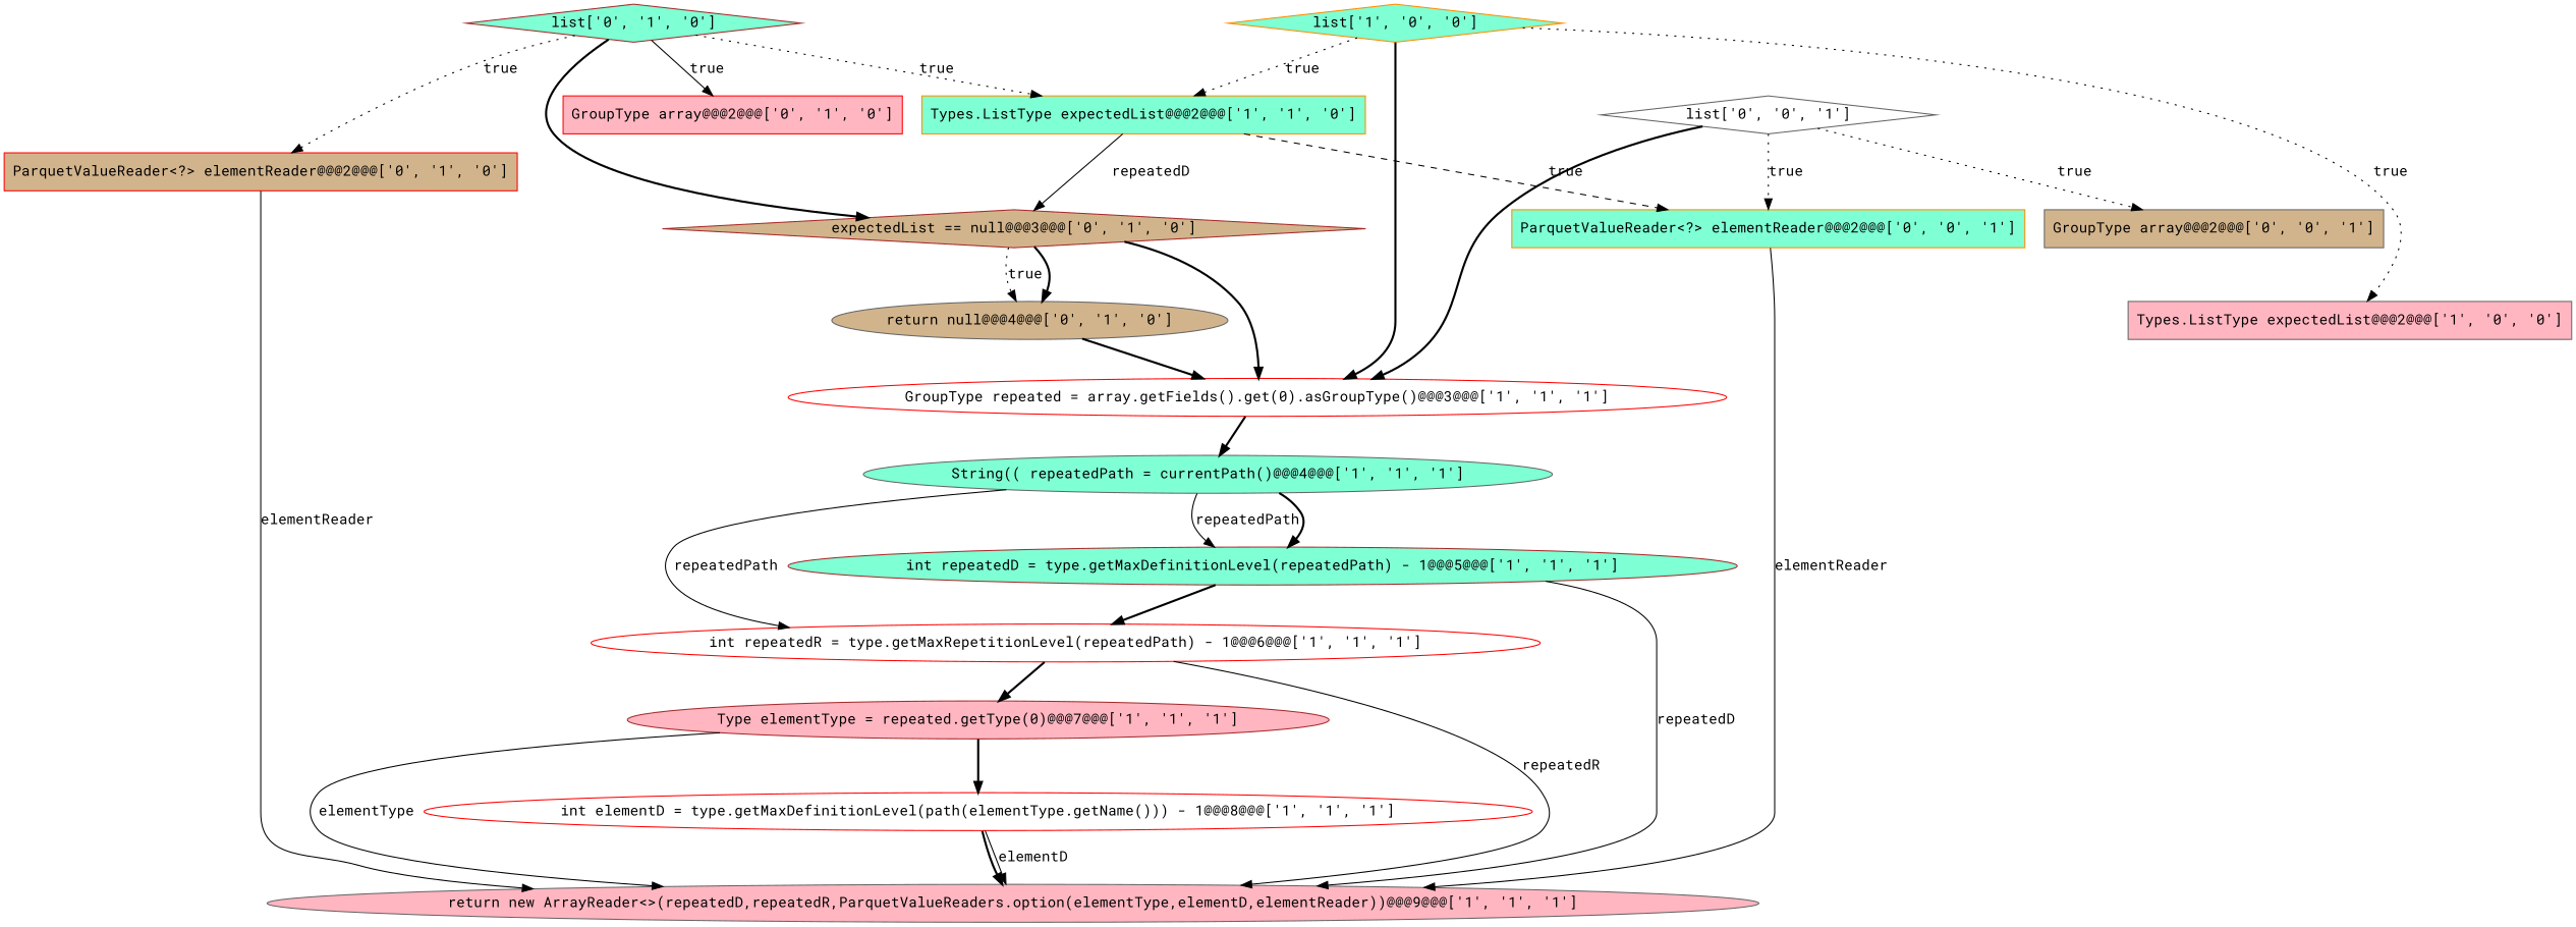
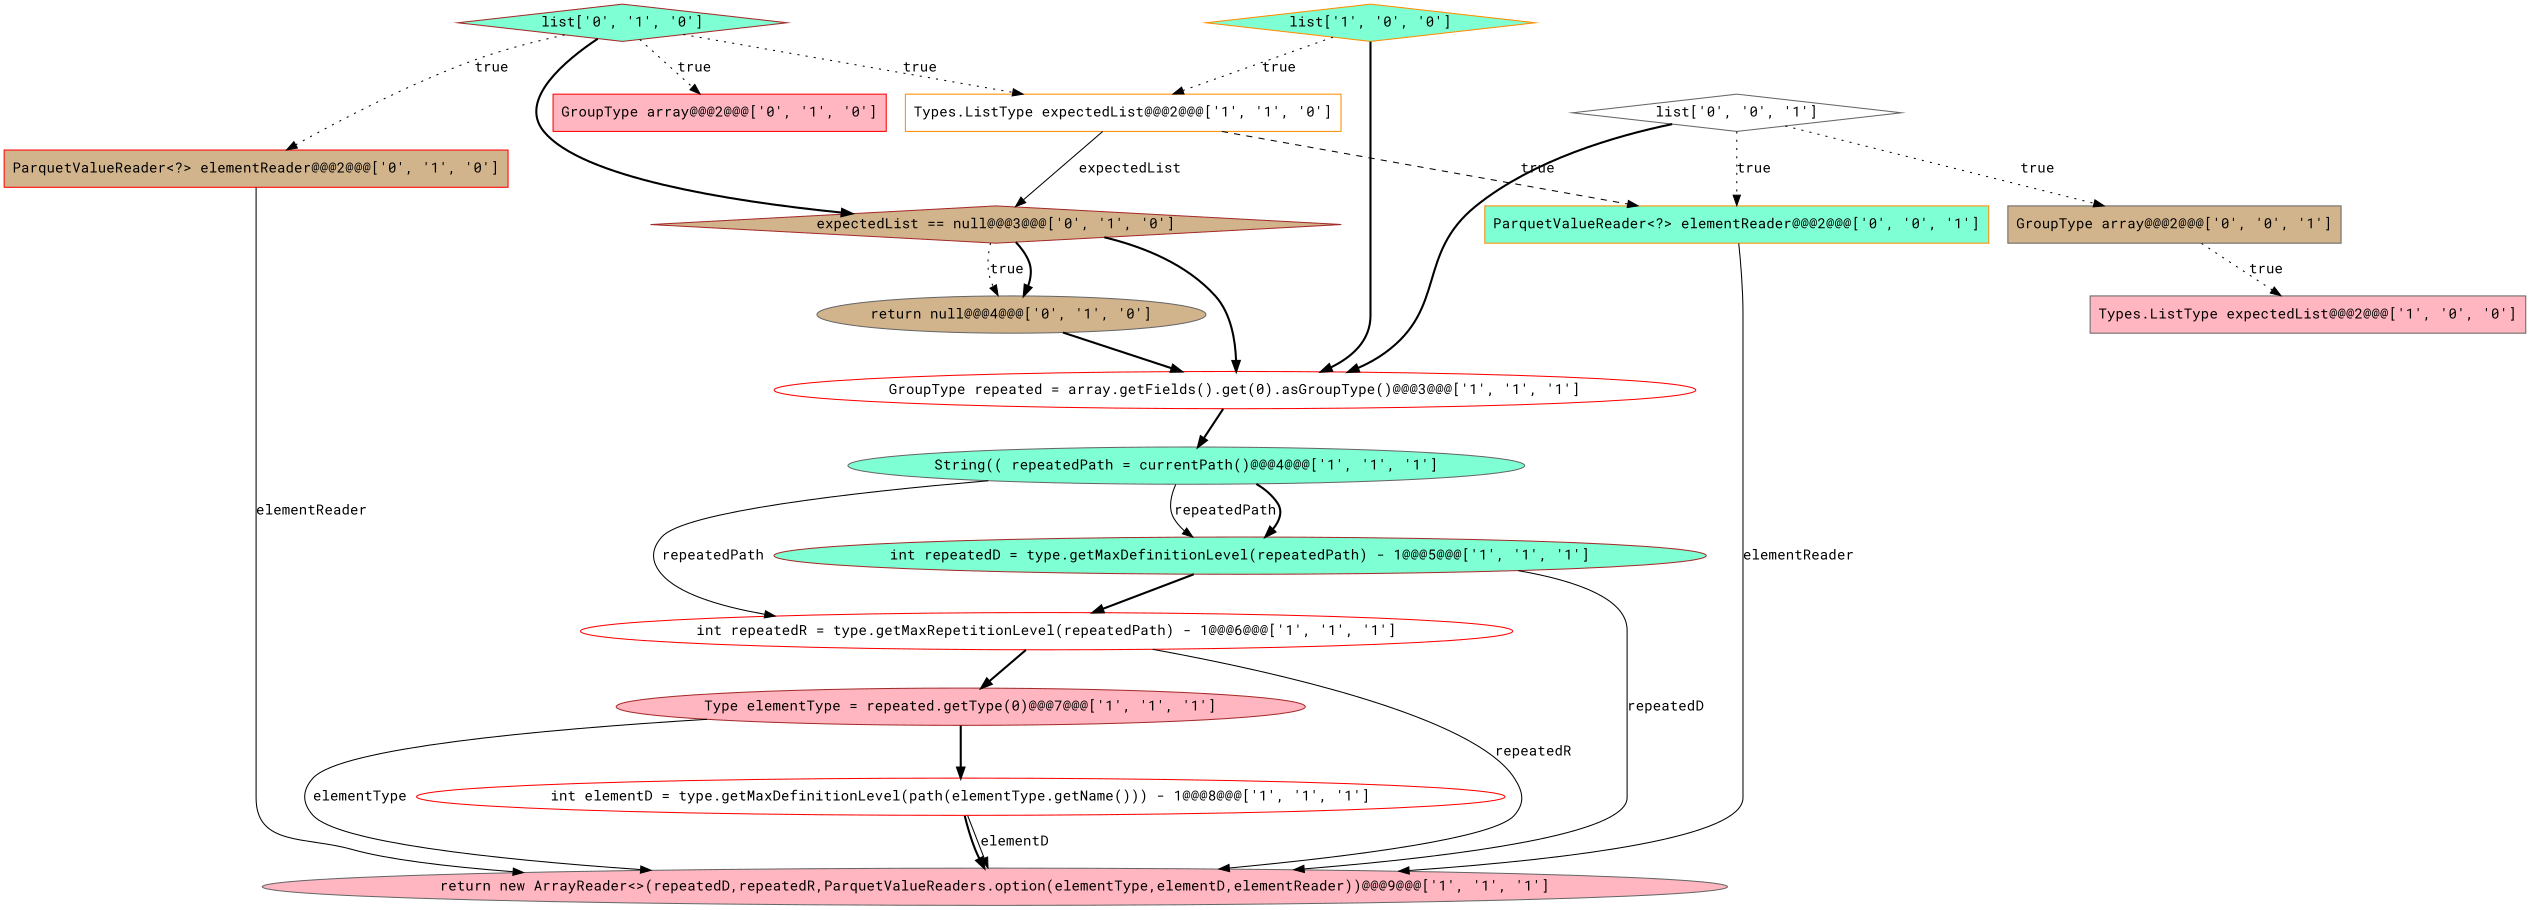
  digraph {
    fontname="Roboto Mono"
    node [color=gray40 fillcolor=white fontname="Roboto Mono" shape=ellipse style=filled]
    edge [fontname="Roboto Mono" style=bold]
    n1 [color=red label="GroupType repeated = array.getFields().get(0).asGroupType()@@@3@@@['1', '1', '1']"]
    n2 [fillcolor=aquamarine label="String(( repeatedPath = currentPath()@@@4@@@['1', '1', '1']"]
    n3 [color=red label="int repeatedR = type.getMaxRepetitionLevel(repeatedPath) - 1@@@6@@@['1', '1', '1']"]
    n4 [color=brown fillcolor=aquamarine label="int repeatedD = type.getMaxDefinitionLevel(repeatedPath) - 1@@@5@@@['1', '1', '1']"]
    n5 [color=red label="int elementD = type.getMaxDefinitionLevel(path(elementType.getName())) - 1@@@8@@@['1', '1', '1']"]
    n6 [fillcolor=lightpink label="return new ArrayReader<>(repeatedD,repeatedR,ParquetValueReaders.option(elementType,elementD,elementReader))@@@9@@@['1', '1', '1']"]
    n7 [color=brown fillcolor=tan label="expectedList == null@@@3@@@['0', '1', '0']" shape=diamond]
    n8 [fillcolor=tan label="return null@@@4@@@['0', '1', '0']"]
    n9 [color=red fillcolor=lightpink label="GroupType array@@@2@@@['0', '1', '0']" shape=box]
    n10 [color=darkorange fillcolor=aquamarine label="list['1', '0', '0']" shape=diamond]
-   n11 [color=darkorange fillcolor=aquamarine label="Types.ListType expectedList@@@2@@@['1', '1', '0']" shape=box]
+   n11 [color=darkorange label="Types.ListType expectedList@@@2@@@['1', '1', '0']" shape=box]
    n12 [fillcolor=lightpink label="Types.ListType expectedList@@@2@@@['1', '0', '0']" shape=box]
    n13 [color=darkorange fillcolor=aquamarine label="ParquetValueReader<?> elementReader@@@2@@@['0', '0', '1']" shape=box]
    n14 [fillcolor=tan label="GroupType array@@@2@@@['0', '0', '1']" shape=box]
    n15 [label="list['0', '0', '1']" shape=diamond]
    n16 [color=brown fillcolor=lightpink label="Type elementType = repeated.getType(0)@@@7@@@['1', '1', '1']"]
    n17 [color=red fillcolor=tan label="ParquetValueReader<?> elementReader@@@2@@@['0', '1', '0']" shape=box]
    n18 [color=brown fillcolor=aquamarine label="list['0', '1', '0']" shape=diamond]
    n1 -> n2
    n2 -> n3 [label=repeatedPath style=solid]
    n2 -> n4 [label=repeatedPath style=solid]
    n2 -> n4
    n3 -> n6 [label=repeatedR style=solid]
    n3 -> n16
    n4 -> n3
    n4 -> n6 [label=repeatedD style=solid]
    n5 -> n6
    n5 -> n6 [label=elementD style=solid]
    n7 -> n1
    n7 -> n8
    n7 -> n8 [label=true style=dotted]
    n8 -> n1
    n10 -> n1
    n10 -> n11 [label=true style=dotted]
-   n10 -> n12 [label=true style=dotted]
-   n11 -> n7 [label=repeatedD style=solid]
+   n14 -> n12 [label=true style=dotted]
+   n11 -> n7 [label=expectedList style=solid]
    n11 -> n13 [label=true style=dashed]
    n13 -> n6 [label=elementReader style=solid]
    n15 -> n1
    n15 -> n13 [label=true style=dotted]
    n15 -> n14 [label=true style=dotted]
    n16 -> n5
    n16 -> n6 [label=elementType style=solid]
    n17 -> n6 [label=elementReader style=solid]
    n18 -> n7
-   n18 -> n9 [label=true style=solid]
+   n18 -> n9 [label=true style=dotted]
    n18 -> n11 [label=true style=dotted]
    n18 -> n17 [label=true style=dotted]
  }
